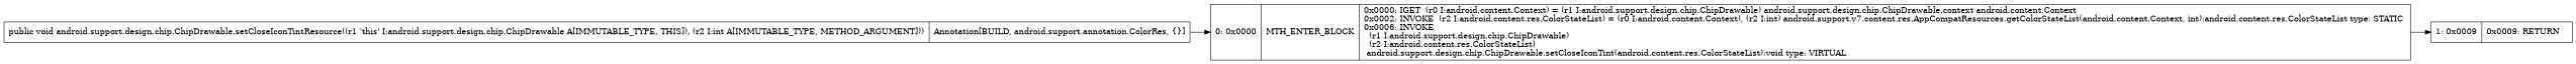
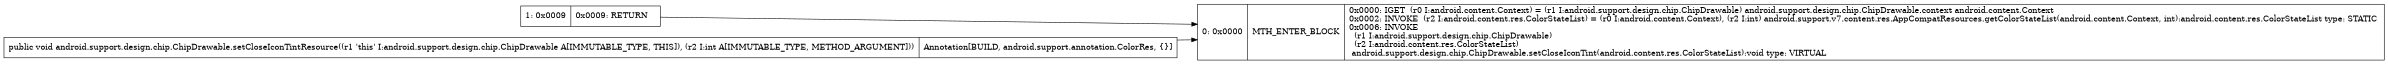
  digraph {
    rankdir=LR
    node [shape=record]
    n1 [label="{0\:\ 0x0000|MTH_ENTER_BLOCK\l|0x0000: IGET  (r0 I:android.content.Context) = (r1 I:android.support.design.chip.ChipDrawable) android.support.design.chip.ChipDrawable.context android.content.Context \l0x0002: INVOKE  (r2 I:android.content.res.ColorStateList) = (r0 I:android.content.Context), (r2 I:int) android.support.v7.content.res.AppCompatResources.getColorStateList(android.content.Context, int):android.content.res.ColorStateList type: STATIC \l0x0006: INVOKE  \l  (r1 I:android.support.design.chip.ChipDrawable)\l  (r2 I:android.content.res.ColorStateList)\l android.support.design.chip.ChipDrawable.setCloseIconTint(android.content.res.ColorStateList):void type: VIRTUAL \l}"]
    n2 [label="{1\:\ 0x0009|0x0009: RETURN   \l}"]
    n3 [label="{public void android.support.design.chip.ChipDrawable.setCloseIconTintResource((r1 'this' I:android.support.design.chip.ChipDrawable A[IMMUTABLE_TYPE, THIS]), (r2 I:int A[IMMUTABLE_TYPE, METHOD_ARGUMENT]))  | Annotation[BUILD, android.support.annotation.ColorRes, \{\}]\l}"]
-   n1 -> n2
+   n2 -> n1
    n3 -> n1
  }
